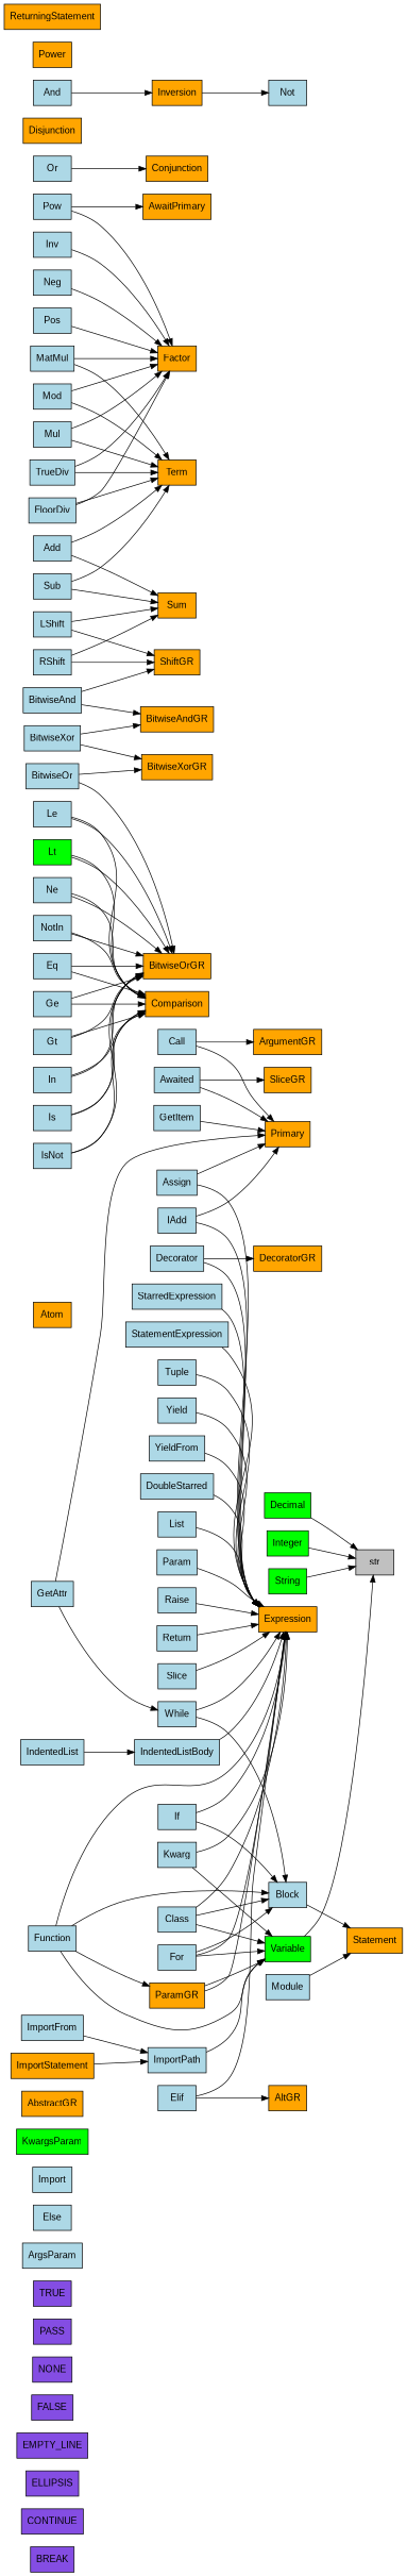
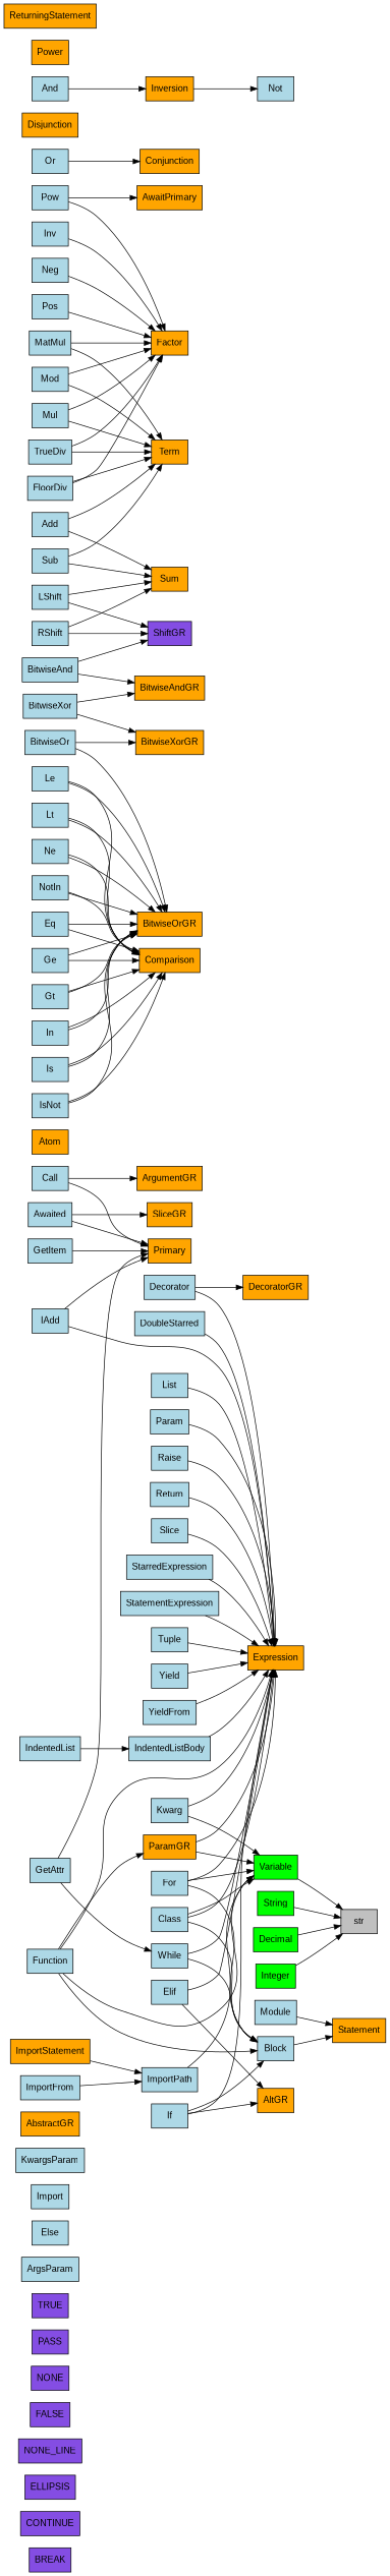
  digraph {
    fontname="Liberation Sans"
    rankdir=LR
    node [fillcolor=lightblue fontname="Liberation Sans" shape=rect style=filled]
    edge [fontname="Liberation Sans"]
    n1 [fillcolor="#844de3" label=BREAK]
    n2 [fillcolor="#844de3" label=CONTINUE]
    n3 [fillcolor="#844de3" label=ELLIPSIS]
-   n4 [fillcolor="#844de3" label=EMPTY_LINE]
+   n4 [fillcolor="#844de3" label=NONE_LINE]
    n5 [fillcolor="#844de3" label=FALSE]
    n6 [fillcolor="#844de3" label=NONE]
    n7 [fillcolor="#844de3" label=PASS]
    n8 [fillcolor="#844de3" label=TRUE]
    n9 [label=ArgsParam]
    n10 [label=Else]
    n11 [label=Import]
-   n12 [fillcolor=lime label=KwargsParam]
+   n12 [label=KwargsParam]
    n13 [fillcolor=orange label=AbstractGR]
    n14 [fillcolor=orange label=ArgumentGR]
    n15 [fillcolor=orange label=Atom]
    n16 [fillcolor=orange label=AwaitPrimary]
    n17 [fillcolor=orange label=BitwiseAndGR]
    n18 [fillcolor=orange label=BitwiseOrGR]
    n19 [fillcolor=orange label=BitwiseXorGR]
    n20 [fillcolor=orange label=Comparison]
    n21 [fillcolor=orange label=Conjunction]
    n22 [fillcolor=orange label=DecoratorGR]
    n23 [fillcolor=orange label=Disjunction]
    n24 [fillcolor=orange label=Expression]
    n25 [fillcolor=orange label=Factor]
    n26 [fillcolor=orange label=Inversion]
    n27 [label=Not]
    n28 [fillcolor=orange label=Power]
    n29 [fillcolor=orange label=Primary]
    n30 [fillcolor=orange label=ReturningStatement]
-   n31 [fillcolor=orange label=ShiftGR]
+   n31 [fillcolor="#844de3" label=ShiftGR]
    n32 [fillcolor=orange label=SliceGR]
    n33 [fillcolor=orange label=Statement]
    n34 [fillcolor=orange label=Sum]
    n35 [fillcolor=orange label=Term]
    n36 [fillcolor=gray label=str]
    n37 [fillcolor=lime label=Decimal]
    n38 [fillcolor=lime label=Integer]
    n39 [fillcolor=lime label=String]
    n40 [fillcolor=lime label=Variable]
    n41 [label=Add]
    n42 [label=And]
-   n43 [label=Assign]
    n44 [label=Awaited]
    n45 [label=BitwiseAnd]
    n46 [label=BitwiseOr]
    n47 [label=BitwiseXor]
    n48 [label=Block]
    n49 [label=Call]
    n50 [label=Decorator]
    n51 [label=DoubleStarred]
    n52 [label=Eq]
    n53 [label=FloorDiv]
    n54 [label=Ge]
    n55 [label=GetItem]
    n56 [label=Gt]
    n57 [label=IAdd]
    n58 [label=In]
    n59 [label=IndentedListBody]
    n60 [label=Inv]
    n61 [label=Is]
    n62 [label=IsNot]
    n63 [label=LShift]
    n64 [label=Le]
    n65 [label=List]
-   n66 [fillcolor=lime label=Lt]
+   n66 [label=Lt]
    n67 [label=MatMul]
    n68 [label=Mod]
    n69 [label=Module]
    n70 [label=Mul]
    n71 [label=Ne]
    n72 [label=Neg]
    n73 [label=NotIn]
    n74 [label=Or]
    n75 [label=Param]
    n76 [label=Pos]
    n77 [label=Pow]
    n78 [label=RShift]
    n79 [label=Raise]
    n80 [label=Return]
    n81 [label=Slice]
    n82 [label=StarredExpression]
    n83 [label=StatementExpression]
    n84 [label=Sub]
    n85 [label=TrueDiv]
    n86 [label=Tuple]
    n87 [label=Yield]
    n88 [label=YieldFrom]
    n89 [label=Class]
    n90 [label=For]
    n91 [label=GetAttr]
    n92 [label=While]
    n93 [label=ImportPath]
    n94 [label=IndentedList]
    n95 [label=Kwarg]
    n96 [fillcolor=orange label=AltGR]
    n97 [fillcolor=orange label=ParamGR]
    n98 [label=Elif]
    n99 [label=Function]
    n100 [label=If]
    n101 [label=ImportFrom]
    n102 [fillcolor=orange label=ImportStatement]
    n26 -> n27
    n37 -> n36
    n38 -> n36
    n39 -> n36
    n40 -> n36
    n41 -> n34
    n41 -> n35
    n42 -> n26
-   n43 -> n24
-   n43 -> n29
    n44 -> n29
    n44 -> n32
    n45 -> n17
    n45 -> n31
    n46 -> n18
    n46 -> n19
    n47 -> n17
    n47 -> n19
    n48 -> n33
    n49 -> n14
    n49 -> n29
    n50 -> n22
    n50 -> n24
    n51 -> n24
    n52 -> n18
    n52 -> n20
    n53 -> n25
    n53 -> n35
    n54 -> n18
    n54 -> n20
    n55 -> n29
    n56 -> n18
    n56 -> n20
    n57 -> n24
    n57 -> n29
    n58 -> n18
    n58 -> n20
    n59 -> n24
    n60 -> n25
    n61 -> n18
    n61 -> n20
    n62 -> n18
    n62 -> n20
    n63 -> n31
    n63 -> n34
    n64 -> n18
    n64 -> n20
    n65 -> n24
    n66 -> n18
    n66 -> n20
    n67 -> n25
    n67 -> n35
    n68 -> n25
    n68 -> n35
    n69 -> n33
    n70 -> n25
    n70 -> n35
    n71 -> n18
    n71 -> n20
    n72 -> n25
    n73 -> n18
    n73 -> n20
    n74 -> n21
    n75 -> n24
    n76 -> n25
    n77 -> n16
    n77 -> n25
    n78 -> n31
    n78 -> n34
    n79 -> n24
    n80 -> n24
    n81 -> n24
    n82 -> n24
    n83 -> n24
    n84 -> n34
    n84 -> n35
    n85 -> n25
    n85 -> n35
    n86 -> n24
    n87 -> n24
    n88 -> n24
    n89 -> n24
    n89 -> n40
    n89 -> n48
    n90 -> n24
    n90 -> n40
    n90 -> n48
    n91 -> n29
    n91 -> n92
    n92 -> n24
    n92 -> n48
    n93 -> n40
    n94 -> n59
    n95 -> n24
    n95 -> n40
    n97 -> n24
    n97 -> n40
    n98 -> n24
    n98 -> n96
    n99 -> n24
    n99 -> n40
    n99 -> n48
    n99 -> n97
    n100 -> n24
    n100 -> n48
+   n100 -> n96
    n101 -> n93
    n102 -> n93
  }
